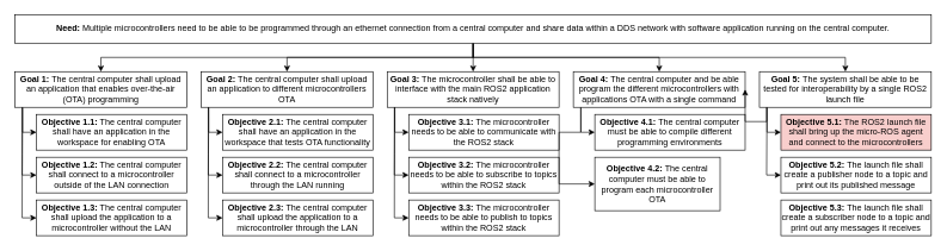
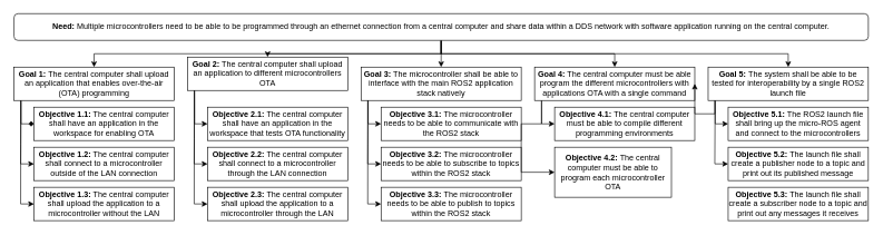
  <mxCell id="0" />
  <mxCell id="1" parent="0" />
  <mxCell id="2" style="edgeStyle=orthogonalEdgeStyle;rounded=0;orthogonalLoop=1;jettySize=auto;html=1;exitX=0.5;exitY=1;exitDx=0;exitDy=0;entryX=0.5;entryY=0;entryDx=0;entryDy=0;" edge="1" parent="1" source="7" target="9"><mxGeometry relative="1" as="geometry" /></mxCell>
  <mxCell id="3" style="edgeStyle=orthogonalEdgeStyle;rounded=0;orthogonalLoop=1;jettySize=auto;html=1;exitX=0.5;exitY=1;exitDx=0;exitDy=0;entryX=0.5;entryY=0;entryDx=0;entryDy=0;" edge="1" parent="1" source="7" target="16"><mxGeometry relative="1" as="geometry" /></mxCell>
  <mxCell id="4" style="edgeStyle=orthogonalEdgeStyle;rounded=0;orthogonalLoop=1;jettySize=auto;html=1;exitX=0.5;exitY=1;exitDx=0;exitDy=0;entryX=0.5;entryY=0;entryDx=0;entryDy=0;" edge="1" parent="1" source="7" target="23"><mxGeometry relative="1" as="geometry" /></mxCell>
  <mxCell id="5" style="edgeStyle=orthogonalEdgeStyle;rounded=0;orthogonalLoop=1;jettySize=auto;html=1;exitX=0.5;exitY=1;exitDx=0;exitDy=0;entryX=0.5;entryY=0;entryDx=0;entryDy=0;" edge="1" parent="1" source="7" target="30"><mxGeometry relative="1" as="geometry" /></mxCell>
  <mxCell id="6" style="edgeStyle=orthogonalEdgeStyle;rounded=0;orthogonalLoop=1;jettySize=auto;html=1;exitX=0.5;exitY=1;exitDx=0;exitDy=0;entryX=0.5;entryY=0;entryDx=0;entryDy=0;" edge="1" parent="1" source="7" target="35"><mxGeometry relative="1" as="geometry" /></mxCell>
- <mxCell id="7" value="&lt;font style=&quot;font-size: 12px;&quot;&gt;&lt;b&gt;Need:&lt;/b&gt;&amp;nbsp;&lt;span style=&quot;text-align: left; white-space-collapse: preserve;&quot;&gt;&lt;font style=&quot;font-size: 12px;&quot; face=&quot;Helvetica&quot;&gt;Multiple microcontrollers need to be able to be programmed through an ethernet connection from a central computer and share data within a DDS network with software application running on the central computer.&lt;/font&gt;&lt;/span&gt;&lt;/font&gt;" style="rounded=0;whiteSpace=wrap;html=1;" vertex="1" parent="1"><mxGeometry x="20" y="20" width="1280" height="40" as="geometry" /></mxCell>
- <mxCell id="8" style="edgeStyle=orthogonalEdgeStyle;rounded=0;orthogonalLoop=1;jettySize=auto;html=1;exitX=0.044;exitY=1.006;exitDx=0;exitDy=0;entryX=0;entryY=0.5;entryDx=0;entryDy=0;exitPerimeter=0;" edge="1" parent="1" source="9" target="11"><mxGeometry relative="1" as="geometry"><Array as="points"><mxPoint x="30" y="185" /></Array></mxGeometry></mxCell>
+ <mxCell id="7" value="&lt;font style=&quot;font-size: 12px;&quot;&gt;&lt;b&gt;Need:&lt;/b&gt;&amp;nbsp;&lt;span style=&quot;text-align: left; white-space-collapse: preserve;&quot;&gt;&lt;font style=&quot;font-size: 12px;&quot; face=&quot;Helvetica&quot;&gt;Multiple microcontrollers need to be able to be programmed through an ethernet connection from a central computer and share data within a DDS network with software application running on the central computer.&lt;/font&gt;&lt;/span&gt;&lt;/font&gt;" style="whiteSpace=wrap;html=1;rounded=1;" vertex="1" parent="1"><mxGeometry x="20" y="20" width="1280" height="40" as="geometry" /></mxCell>
+ <mxCell id="8" style="edgeStyle=orthogonalEdgeStyle;rounded=0;orthogonalLoop=1;jettySize=auto;html=1;exitX=0.044;exitY=1.006;exitDx=0;exitDy=0;entryX=0;entryY=0.5;entryDx=0;entryDy=0;exitPerimeter=0;endArrow=diamond;" edge="1" parent="1" source="9" target="11"><mxGeometry relative="1" as="geometry"><Array as="points"><mxPoint x="30" y="185" /></Array></mxGeometry></mxCell>
  <mxCell id="9" value="&lt;b&gt;Goal 1: &lt;/b&gt;The central computer shall upload an application that enables over-the-air (OTA) programming" style="rounded=0;whiteSpace=wrap;html=1;" vertex="1" parent="1"><mxGeometry x="20" y="100" width="240" height="50" as="geometry" /></mxCell>
  <mxCell id="10" value="&lt;b&gt;Objective 1.2: &lt;/b&gt;The central computer shall connect to a microcontroller outside of the LAN connection" style="rounded=0;whiteSpace=wrap;html=1;" vertex="1" parent="1"><mxGeometry x="50" y="220" width="210" height="50" as="geometry" /></mxCell>
  <mxCell id="11" value="&lt;b&gt;Objective 1.1: &lt;/b&gt;The central computer shall have an application in the workspace for enabling OTA" style="rounded=0;whiteSpace=wrap;html=1;" vertex="1" parent="1"><mxGeometry x="50" y="160" width="210" height="50" as="geometry" /></mxCell>
  <mxCell id="12" value="&lt;b&gt;Objective 1.3: &lt;/b&gt;The central computer shall upload the application to a microcontroller without the LAN" style="rounded=0;whiteSpace=wrap;html=1;" vertex="1" parent="1"><mxGeometry x="50" y="280" width="210" height="50" as="geometry" /></mxCell>
  <mxCell id="13" style="edgeStyle=orthogonalEdgeStyle;rounded=0;orthogonalLoop=1;jettySize=auto;html=1;exitX=0.043;exitY=1;exitDx=0;exitDy=0;entryX=0;entryY=0.5;entryDx=0;entryDy=0;exitPerimeter=0;" edge="1" parent="1" source="9" target="10"><mxGeometry relative="1" as="geometry"><mxPoint x="50" y="160" as="sourcePoint" /><mxPoint x="70" y="195" as="targetPoint" /></mxGeometry></mxCell>
  <mxCell id="14" style="edgeStyle=orthogonalEdgeStyle;rounded=0;orthogonalLoop=1;jettySize=auto;html=1;exitX=0.042;exitY=1.003;exitDx=0;exitDy=0;entryX=0;entryY=0.5;entryDx=0;entryDy=0;exitPerimeter=0;" edge="1" parent="1" source="9" target="12"><mxGeometry relative="1" as="geometry"><mxPoint x="50" y="160" as="sourcePoint" /><mxPoint x="70" y="255" as="targetPoint" /></mxGeometry></mxCell>
  <mxCell id="15" style="edgeStyle=orthogonalEdgeStyle;rounded=0;orthogonalLoop=1;jettySize=auto;html=1;exitX=0.044;exitY=1.006;exitDx=0;exitDy=0;entryX=0;entryY=0.5;entryDx=0;entryDy=0;exitPerimeter=0;" edge="1" parent="1" source="16" target="18"><mxGeometry relative="1" as="geometry"><Array as="points"><mxPoint x="290" y="185" /></Array></mxGeometry></mxCell>
- <mxCell id="16" value="&lt;b&gt;Goal 2: &lt;/b&gt;The central computer shall upload an application to different microcontrollers OTA" style="rounded=0;whiteSpace=wrap;html=1;" vertex="1" parent="1"><mxGeometry x="280" y="100" width="240" height="50" as="geometry" /></mxCell>
- <mxCell id="17" value="&lt;b&gt;Objective 2.2: &lt;/b&gt;The central computer shall connect to a microcontroller through the LAN running" style="rounded=0;whiteSpace=wrap;html=1;" vertex="1" parent="1"><mxGeometry x="310" y="220" width="210" height="50" as="geometry" /></mxCell>
+ <mxCell id="16" value="&lt;b&gt;Goal 2: &lt;/b&gt;The central computer shall upload an application to different microcontrollers OTA" style="rounded=0;whiteSpace=wrap;html=1;" vertex="1" parent="1"><mxGeometry x="280" y="85" width="240" height="50" as="geometry" /></mxCell>
+ <mxCell id="17" value="&lt;b&gt;Objective 2.2: &lt;/b&gt;The central computer shall connect to a microcontroller through the LAN connection" style="rounded=0;whiteSpace=wrap;html=1;" vertex="1" parent="1"><mxGeometry x="310" y="220" width="210" height="50" as="geometry" /></mxCell>
  <mxCell id="18" value="&lt;b&gt;Objective 2.1: &lt;/b&gt;The central computer shall have an application in the workspace that tests OTA functionality" style="rounded=0;whiteSpace=wrap;html=1;" vertex="1" parent="1"><mxGeometry x="310" y="160" width="210" height="50" as="geometry" /></mxCell>
  <mxCell id="19" value="&lt;b&gt;Objective 2.3: &lt;/b&gt;The central computer shall upload the application to a microcontroller through the LAN" style="rounded=0;whiteSpace=wrap;html=1;" vertex="1" parent="1"><mxGeometry x="310" y="280" width="210" height="50" as="geometry" /></mxCell>
  <mxCell id="20" style="edgeStyle=orthogonalEdgeStyle;rounded=0;orthogonalLoop=1;jettySize=auto;html=1;exitX=0.043;exitY=1;exitDx=0;exitDy=0;entryX=0;entryY=0.5;entryDx=0;entryDy=0;exitPerimeter=0;" edge="1" parent="1" source="16" target="17"><mxGeometry relative="1" as="geometry"><mxPoint x="310" y="160" as="sourcePoint" /><mxPoint x="330" y="195" as="targetPoint" /></mxGeometry></mxCell>
  <mxCell id="21" style="edgeStyle=orthogonalEdgeStyle;rounded=0;orthogonalLoop=1;jettySize=auto;html=1;exitX=0.042;exitY=1.003;exitDx=0;exitDy=0;entryX=0;entryY=0.5;entryDx=0;entryDy=0;exitPerimeter=0;" edge="1" parent="1" source="16" target="19"><mxGeometry relative="1" as="geometry"><mxPoint x="310" y="160" as="sourcePoint" /><mxPoint x="330" y="255" as="targetPoint" /></mxGeometry></mxCell>
  <mxCell id="22" style="edgeStyle=orthogonalEdgeStyle;rounded=0;orthogonalLoop=1;jettySize=auto;html=1;exitX=0.044;exitY=1.006;exitDx=0;exitDy=0;entryX=0;entryY=0.5;entryDx=0;entryDy=0;exitPerimeter=0;" edge="1" parent="1" source="23" target="25"><mxGeometry relative="1" as="geometry"><Array as="points"><mxPoint x="550" y="185" /></Array></mxGeometry></mxCell>
  <mxCell id="23" value="&lt;b&gt;Goal 3: &lt;/b&gt;The microcontroller shall be able to interface with the main ROS2 application stack natively" style="rounded=0;whiteSpace=wrap;html=1;" vertex="1" parent="1"><mxGeometry x="540" y="100" width="240" height="50" as="geometry" /></mxCell>
  <mxCell id="24" value="&lt;b&gt;Objective 3.2: &lt;/b&gt;The microcontroller needs to be able to subscribe to topics within the ROS2 stack" style="rounded=0;whiteSpace=wrap;html=1;" vertex="1" parent="1"><mxGeometry x="570" y="220" width="210" height="50" as="geometry" /></mxCell>
  <mxCell id="25" value="&lt;b&gt;Objective 3.1: &lt;/b&gt;The microcontroller needs to be able to communicate with the ROS2 stack" style="rounded=0;whiteSpace=wrap;html=1;" vertex="1" parent="1"><mxGeometry x="570" y="160" width="210" height="50" as="geometry" /></mxCell>
  <mxCell id="26" value="&lt;b&gt;Objective 3.3: &lt;/b&gt;The microcontroller needs to be able to publish to topics within the ROS2 stack" style="rounded=0;whiteSpace=wrap;html=1;" vertex="1" parent="1"><mxGeometry x="570" y="280" width="210" height="50" as="geometry" /></mxCell>
  <mxCell id="27" style="edgeStyle=orthogonalEdgeStyle;rounded=0;orthogonalLoop=1;jettySize=auto;html=1;exitX=0.043;exitY=1;exitDx=0;exitDy=0;entryX=0;entryY=0.5;entryDx=0;entryDy=0;exitPerimeter=0;" edge="1" parent="1" source="23" target="24"><mxGeometry relative="1" as="geometry"><mxPoint x="570" y="160" as="sourcePoint" /><mxPoint x="590" y="195" as="targetPoint" /></mxGeometry></mxCell>
  <mxCell id="28" style="edgeStyle=orthogonalEdgeStyle;rounded=0;orthogonalLoop=1;jettySize=auto;html=1;exitX=0.042;exitY=1.003;exitDx=0;exitDy=0;entryX=0;entryY=0.5;entryDx=0;entryDy=0;exitPerimeter=0;" edge="1" parent="1" source="23" target="26"><mxGeometry relative="1" as="geometry"><mxPoint x="570" y="160" as="sourcePoint" /><mxPoint x="590" y="255" as="targetPoint" /></mxGeometry></mxCell>
  <mxCell id="29" style="edgeStyle=orthogonalEdgeStyle;rounded=0;orthogonalLoop=1;jettySize=auto;html=1;exitX=0.044;exitY=1.006;exitDx=0;exitDy=0;entryX=0;entryY=0.5;entryDx=0;entryDy=0;exitPerimeter=0;" edge="1" parent="1" source="30" target="32"><mxGeometry relative="1" as="geometry"><Array as="points"><mxPoint x="810" y="185" /></Array></mxGeometry></mxCell>
- <mxCell id="30" value="&lt;b&gt;Goal 4: &lt;/b&gt;The central computer and be able program the different microcontrollers with applications OTA with a single command" style="rounded=0;whiteSpace=wrap;html=1;" vertex="1" parent="1"><mxGeometry x="800" y="100" width="240" height="50" as="geometry" /></mxCell>
+ <mxCell id="30" value="&lt;b&gt;Goal 4: &lt;/b&gt;The central computer must be able program the different microcontrollers with applications OTA with a single command" style="rounded=0;whiteSpace=wrap;html=1;" vertex="1" parent="1"><mxGeometry x="800" y="100" width="240" height="50" as="geometry" /></mxCell>
  <mxCell id="31" value="&lt;b&gt;Objective 4.2: &lt;/b&gt;The central computer must be able to program each microcontroller OTA" style="rounded=0;whiteSpace=wrap;html=1;" vertex="1" parent="1"><mxGeometry x="830" y="220" width="175" height="75" as="geometry" /></mxCell>
  <mxCell id="32" value="&lt;b&gt;Objective 4.1: &lt;/b&gt;The central computer must be able to compile different programming environments" style="rounded=0;whiteSpace=wrap;html=1;" vertex="1" parent="1"><mxGeometry x="830" y="160" width="210" height="50" as="geometry" /></mxCell>
  <mxCell id="33" style="edgeStyle=orthogonalEdgeStyle;rounded=0;orthogonalLoop=1;jettySize=auto;html=1;exitX=0.043;exitY=1;exitDx=0;exitDy=0;entryX=0;entryY=0.5;entryDx=0;entryDy=0;exitPerimeter=0;" edge="1" parent="1" source="30" target="31"><mxGeometry relative="1" as="geometry"><mxPoint x="830" y="160" as="sourcePoint" /><mxPoint x="850" y="195" as="targetPoint" /></mxGeometry></mxCell>
  <mxCell id="34" style="edgeStyle=orthogonalEdgeStyle;rounded=0;orthogonalLoop=1;jettySize=auto;html=1;exitX=0.044;exitY=1.006;exitDx=0;exitDy=0;entryX=0;entryY=0.5;entryDx=0;entryDy=0;exitPerimeter=0;" edge="1" parent="1" source="35" target="37"><mxGeometry relative="1" as="geometry"><Array as="points"><mxPoint x="1070" y="185" /></Array></mxGeometry></mxCell>
  <mxCell id="35" value="&lt;b&gt;Goal 5: &lt;/b&gt;The system shall be able to be tested for interoperability by a single ROS2 launch file" style="rounded=0;whiteSpace=wrap;html=1;" vertex="1" parent="1"><mxGeometry x="1060" y="100" width="240" height="50" as="geometry" /></mxCell>
  <mxCell id="36" value="&lt;b&gt;Objective 5.2: &lt;/b&gt;The launch file shall create a publisher node to a topic and print out its published message" style="rounded=0;whiteSpace=wrap;html=1;" vertex="1" parent="1"><mxGeometry x="1090" y="220" width="210" height="50" as="geometry" /></mxCell>
- <mxCell id="37" value="&lt;b&gt;Objective 5.1: &lt;/b&gt;The ROS2 launch file shall bring up the micro-ROS agent and connect to the microcontrollers" style="rounded=0;whiteSpace=wrap;html=1;fillColor=#f8cecc;" vertex="1" parent="1"><mxGeometry x="1090" y="160" width="210" height="50" as="geometry" /></mxCell>
+ <mxCell id="37" value="&lt;b&gt;Objective 5.1: &lt;/b&gt;The ROS2 launch file shall bring up the micro-ROS agent and connect to the microcontrollers" style="rounded=0;whiteSpace=wrap;html=1;" vertex="1" parent="1"><mxGeometry x="1090" y="160" width="210" height="50" as="geometry" /></mxCell>
  <mxCell id="38" value="&lt;b&gt;Objective 5.3: &lt;/b&gt;The launch file shall create a subscriber node to a topic and print out any messages it receives" style="rounded=0;whiteSpace=wrap;html=1;" vertex="1" parent="1"><mxGeometry x="1090" y="280" width="210" height="50" as="geometry" /></mxCell>
  <mxCell id="39" style="edgeStyle=orthogonalEdgeStyle;rounded=0;orthogonalLoop=1;jettySize=auto;html=1;exitX=0.043;exitY=1;exitDx=0;exitDy=0;entryX=0;entryY=0.5;entryDx=0;entryDy=0;exitPerimeter=0;" edge="1" parent="1" source="35" target="36"><mxGeometry relative="1" as="geometry"><mxPoint x="1090" y="160" as="sourcePoint" /><mxPoint x="1110" y="195" as="targetPoint" /></mxGeometry></mxCell>
  <mxCell id="40" style="edgeStyle=orthogonalEdgeStyle;rounded=0;orthogonalLoop=1;jettySize=auto;html=1;exitX=0.042;exitY=1.003;exitDx=0;exitDy=0;exitPerimeter=0;" edge="1" parent="1" source="35" target="30"><mxGeometry relative="1" as="geometry"><mxPoint x="1090" y="160" as="sourcePoint" /><mxPoint x="1110" y="255" as="targetPoint" /></mxGeometry></mxCell>
